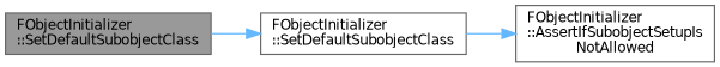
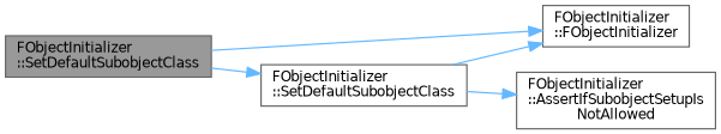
  digraph {
    rankdir=LR
    node [color=grey40 fillcolor=white fontname=Helvetica fontsize=10 shape=box style=filled]
    edge [color=steelblue1 fontname=Helvetica fontsize=10 labelfontname=Helvetica labelfontsize=10 style=solid]
    n1 [color=gray40 fillcolor=grey60 fontcolor=black height=0.2 label="FObjectInitializer\l::SetDefaultSubobjectClass" width=0.4]
+   n2 [height=0.2 label="FObjectInitializer\l::FObjectInitializer" width=0.4]
    n3 [height=0.2 label="FObjectInitializer\l::SetDefaultSubobjectClass" width=0.4]
    n4 [height=0.2 label="FObjectInitializer\l::AssertIfSubobjectSetupIs\lNotAllowed" width=0.4]
+   n1 -> n2
    n1 -> n3
+   n3 -> n2
    n3 -> n4
  }
